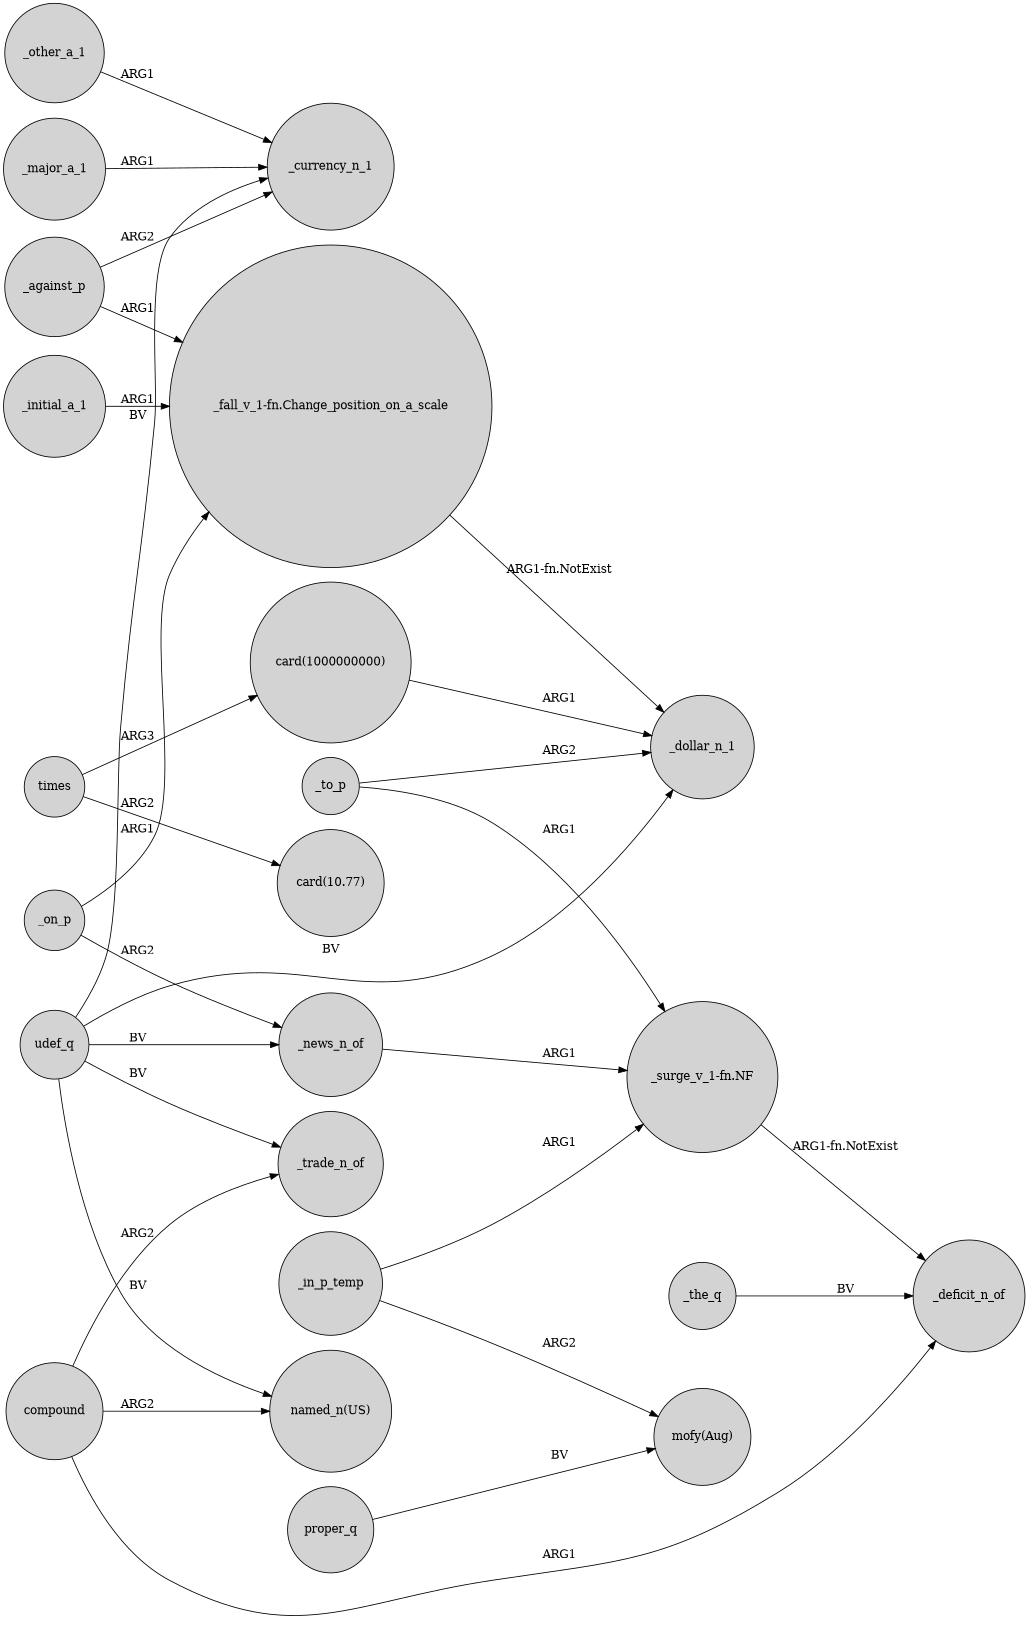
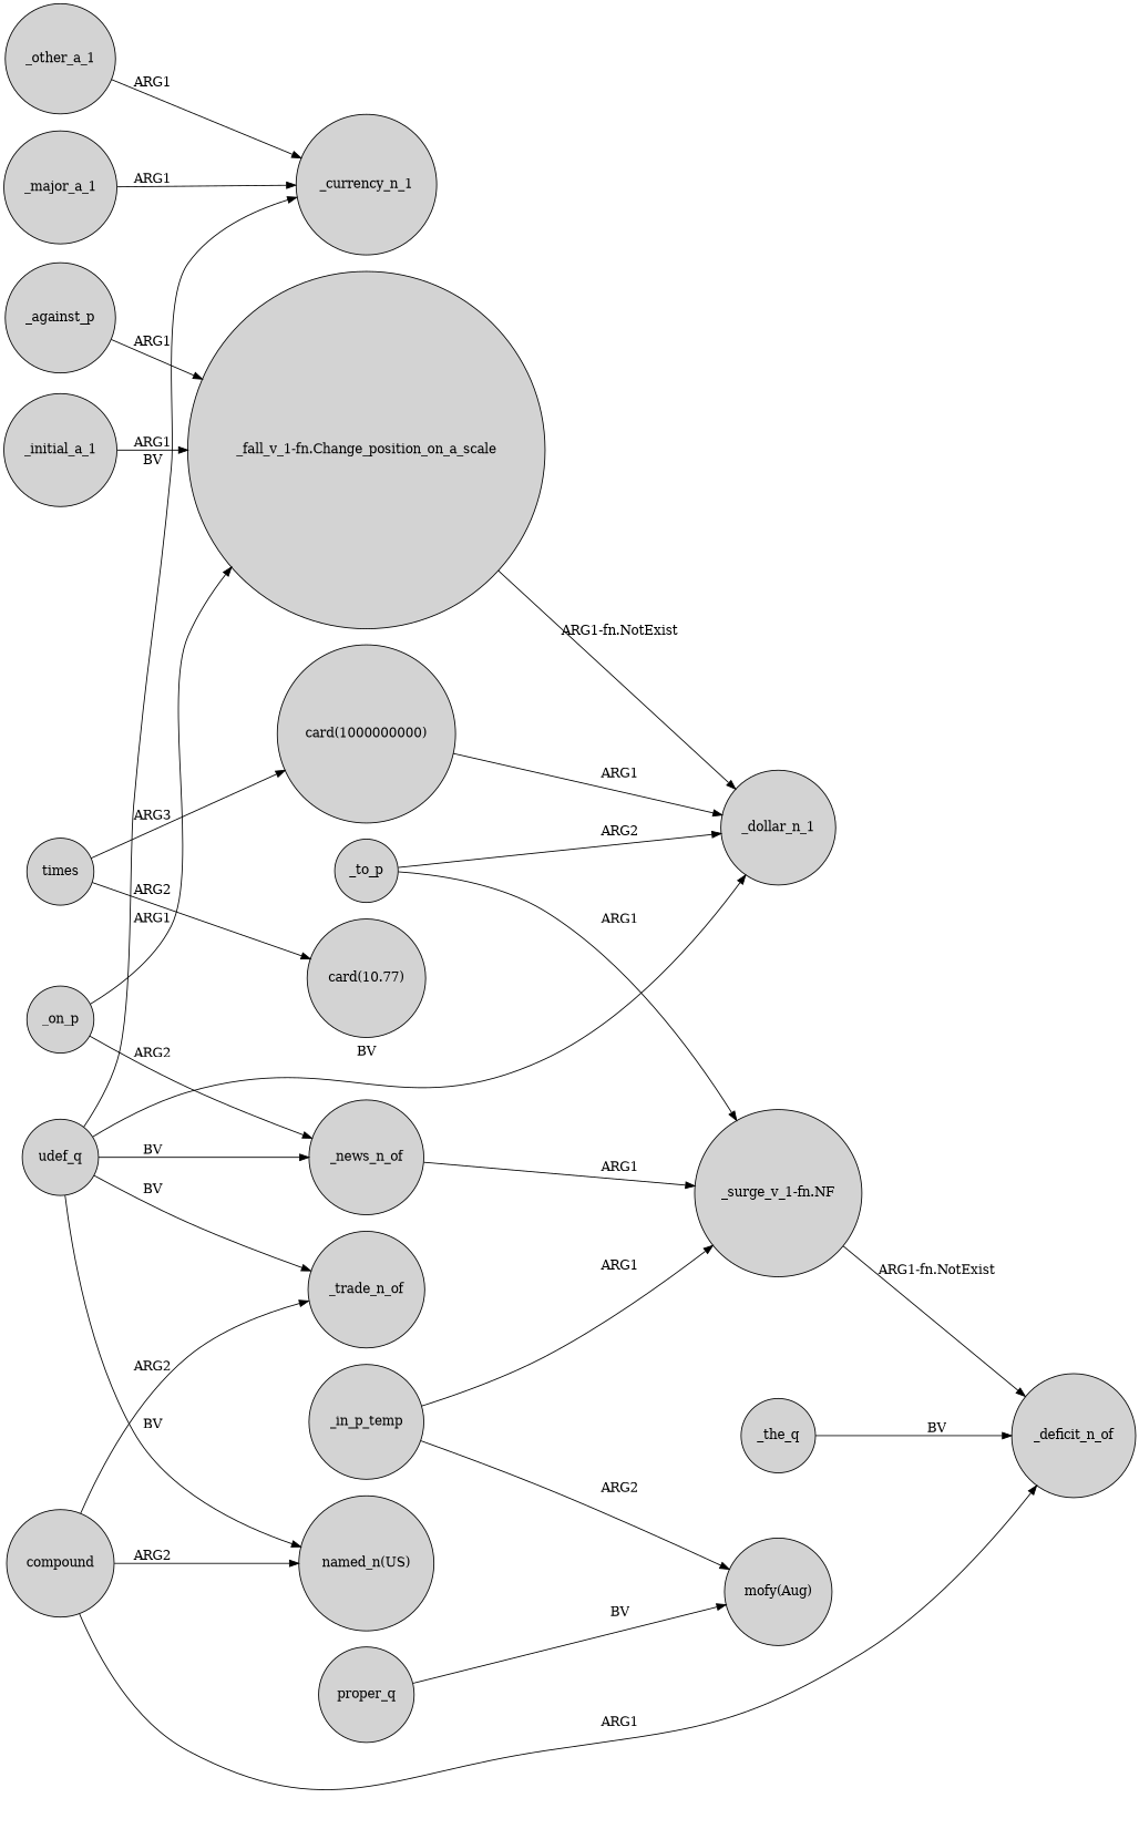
  digraph {
    rankdir=LR
    node [shape=circle style=filled]
    _against_p
    _currency_n_1
    "_fall_v_1-fn.Change_position_on_a_scale"
    _dollar_n_1
    udef_q
    _trade_n_of
    "named_n(US)"
    _news_n_of
    "_surge_v_1-fn.NF"
    _to_p
    _deficit_n_of
    _other_a_1
    _initial_a_1
    _the_q
    _in_p_temp
    "mofy(Aug)"
    compound
    times
    "card(1000000000)"
    "card(10.77)"
    _on_p
    proper_q
    _major_a_1
-   _against_p -> _currency_n_1 [label=ARG2]
    _against_p -> "_fall_v_1-fn.Change_position_on_a_scale" [label=ARG1]
    "_fall_v_1-fn.Change_position_on_a_scale" -> _dollar_n_1 [label="ARG1-fn.NotExist"]
    udef_q -> _currency_n_1 [label=BV]
    udef_q -> _dollar_n_1 [label=BV]
    udef_q -> _trade_n_of [label=BV]
    udef_q -> "named_n(US)" [label=BV]
    udef_q -> _news_n_of [label=BV]
    _news_n_of -> "_surge_v_1-fn.NF" [label=ARG1]
    "_surge_v_1-fn.NF" -> _deficit_n_of [label="ARG1-fn.NotExist"]
    _to_p -> _dollar_n_1 [label=ARG2]
    _to_p -> "_surge_v_1-fn.NF" [label=ARG1]
    _other_a_1 -> _currency_n_1 [label=ARG1]
    _initial_a_1 -> "_fall_v_1-fn.Change_position_on_a_scale" [label=ARG1]
    _the_q -> _deficit_n_of [label=BV]
    _in_p_temp -> "_surge_v_1-fn.NF" [label=ARG1]
    _in_p_temp -> "mofy(Aug)" [label=ARG2]
    compound -> _trade_n_of [label=ARG2]
    compound -> "named_n(US)" [label=ARG2]
    compound -> _deficit_n_of [label=ARG1]
    times -> "card(1000000000)" [label=ARG3]
    times -> "card(10.77)" [label=ARG2]
    "card(1000000000)" -> _dollar_n_1 [label=ARG1]
    _on_p -> "_fall_v_1-fn.Change_position_on_a_scale" [label=ARG1]
    _on_p -> _news_n_of [label=ARG2]
    proper_q -> "mofy(Aug)" [label=BV]
    _major_a_1 -> _currency_n_1 [label=ARG1]
  }
